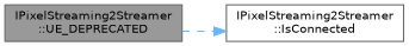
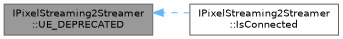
  digraph {
    rankdir=LR
    node [fontname=Helvetica fontsize=10 shape=box style=filled]
    n1 [color=gray40 fillcolor=grey60 fontcolor=black height=0.2 label="IPixelStreaming2Streamer\l::UE_DEPRECATED" width=0.4]
    n2 [color=grey40 fillcolor=white height=0.2 label="IPixelStreaming2Streamer\l::IsConnected" width=0.4]
-   n1 -> n2 [color=steelblue1 fontname=Helvetica fontsize=10 labelfontname=Helvetica labelfontsize=10 style=dashed]
+   n2 -> n1 [color=steelblue1 fontname=Helvetica fontsize=10 labelfontname=Helvetica labelfontsize=10 style=dashed]
  }
